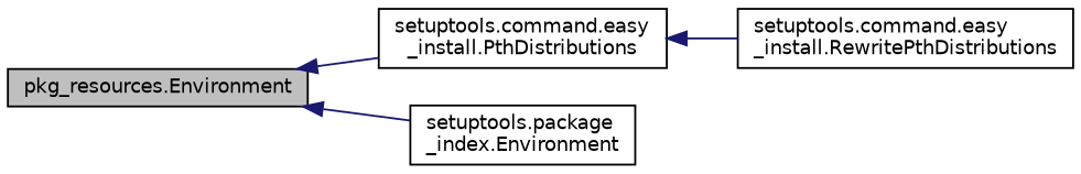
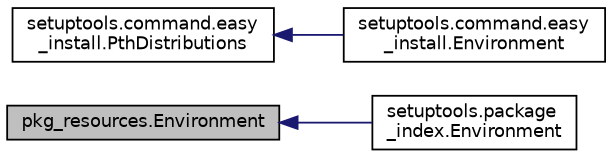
  digraph {
    rankdir=LR
    node [color=black fillcolor=white fontname=Helvetica fontsize=10 shape=record style=filled]
    edge [color=midnightblue dir=back fontname=Helvetica fontsize=10 labelfontname=Helvetica labelfontsize=10 style=solid]
    n1 [fillcolor=grey75 fontcolor=black height=0.2 label="pkg_resources.Environment" width=0.4]
    n2 [height=0.2 label="setuptools.command.easy\l_install.PthDistributions" width=0.4]
    n3 [height=0.2 label="setuptools.package\l_index.Environment" width=0.4]
-   n4 [height=0.2 label="setuptools.command.easy\l_install.RewritePthDistributions" width=0.4]
-   n1 -> n2
+   n4 [height=0.2 label="setuptools.command.easy\l_install.Environment" width=0.4]
    n1 -> n3
    n2 -> n4
  }
